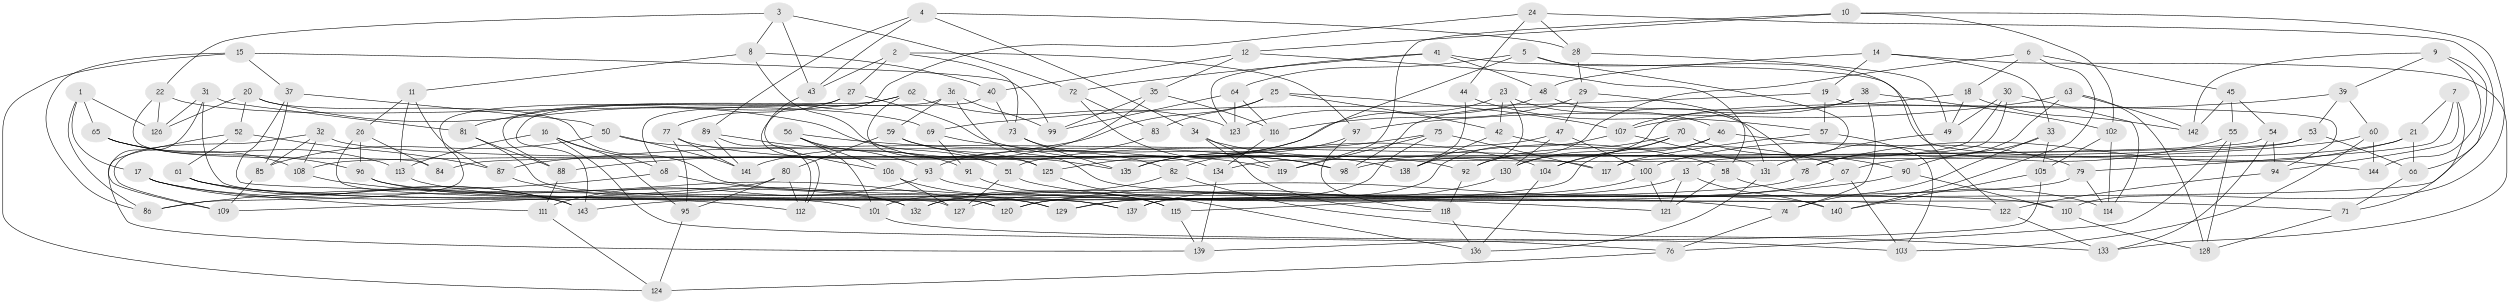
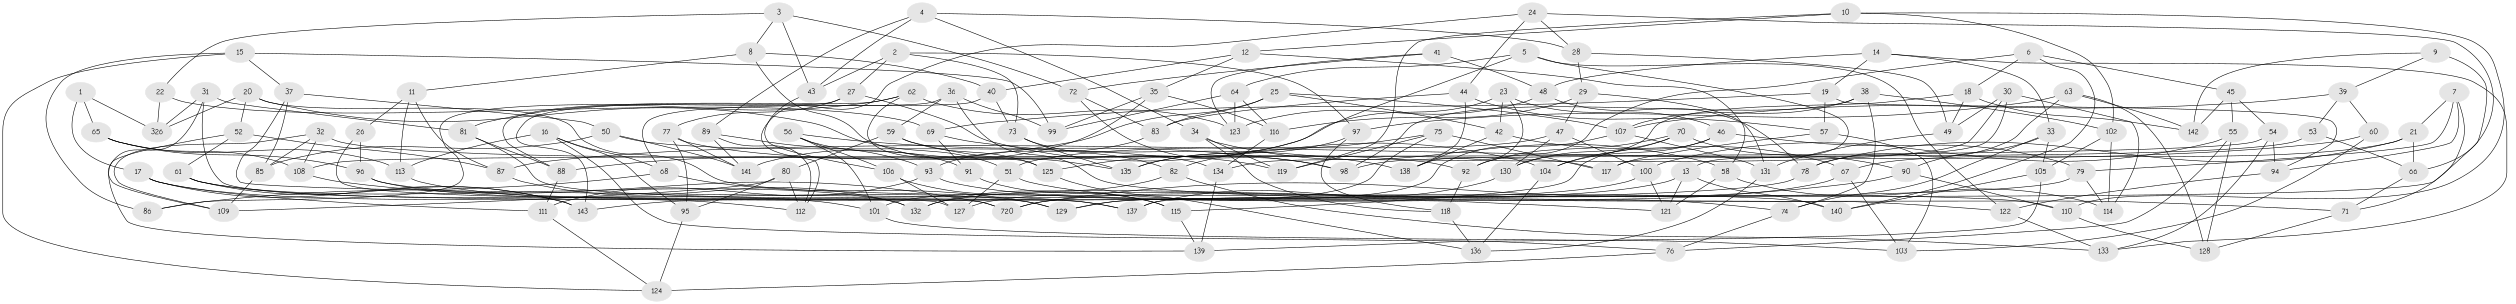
  graph {
    fontname="Comic Neue"
    node [color=gray90 fontname="Comic Neue" style=filled]
    edge [fontname="Comic Neue"]
    1
    17
    65
    86
-   126
+   126 [label=326]
    111
    112
    143
    113
    96
    108
    2
    27
    43
    73
    97
    77
    104
    106
    135
    82
    118
    3
    8
    22
    72
    11
    40
    69
-   84
    83
    98
    4
    28
    34
    89
    49
    29
    119
    58
    141
    93
    5
    13
    64
    122
    140
    121
    127
    99
    116
    123
    133
    6
    18
    45
    92
    142
    130
    54
    55
    7
    21
    71
    79
    94
    66
    67
    78
    128
    114
    129
    26
    87
    68
    9
    39
    137
-   144
    107
    53
    60
    10
    12
    102
    110
    35
    105
    132
    14
    19
    33
    48
    57
    74
    90
    15
    37
    124
    85
    50
    16
    76
    95
    131
    117
    103
    138
    91
    20
    51
    52
    61
    139
-   120
+   120 [label=720]
    23
    42
    46
    125
    115
    136
    24
    44
    25
    88
    47
    100
    134
    30
    31
    81
    109
    32
    36
    59
    80
    38
    41
    101
    56
    62
    63
    70
    75
    1 -- 17
    1 -- 65
-   1 -- 86
    1 -- 126
    17 -- 111
    17 -- 112
    17 -- 143
    65 -- 113
    65 -- 96
    65 -- 108
    111 -- 124
    113 -- 137
    96 -- 129
    96 -- 110
    108 -- 120
    2 -- 27
    2 -- 43
    2 -- 73
    2 -- 97
    27 -- 86
    27 -- 77
    27 -- 104
    43 -- 106
    73 -- 135
    73 -- 82
    97 -- 135
    97 -- 118
    77 -- 141
    77 -- 92
    77 -- 95
    104 -- 136
    106 -- 127
    106 -- 115
    82 -- 133
    82 -- 132
    118 -- 136
    3 -- 43
    3 -- 8
    3 -- 22
    3 -- 72
    8 -- 135
    8 -- 11
    8 -- 40
    22 -- 126
    22 -- 69
-   22 -- 84
    72 -- 83
    72 -- 98
    11 -- 113
    11 -- 26
    11 -- 87
    40 -- 73
    40 -- 68
    69 -- 138
    69 -- 91
    83 -- 93
    4 -- 43
    4 -- 28
    4 -- 34
    4 -- 89
    28 -- 49
    28 -- 29
    34 -- 118
    34 -- 119
    34 -- 58
    89 -- 112
    89 -- 141
    89 -- 93
    49 -- 131
    29 -- 116
    29 -- 131
    29 -- 47
    58 -- 121
    58 -- 114
    93 -- 111
    93 -- 121
    5 -- 135
    5 -- 13
    5 -- 64
    5 -- 122
    13 -- 140
    13 -- 121
    13 -- 127
    64 -- 99
    64 -- 116
    64 -- 123
    122 -- 133
    116 -- 134
    6 -- 140
    6 -- 18
    6 -- 45
    6 -- 92
    18 -- 49
    18 -- 142
    18 -- 130
    45 -- 142
    45 -- 54
    45 -- 55
    92 -- 118
    130 -- 137
    54 -- 108
    54 -- 133
    54 -- 94
    55 -- 128
    55 -- 76
    55 -- 100
    7 -- 21
    7 -- 71
    7 -- 79
    7 -- 94
    21 -- 66
    21 -- 67
    21 -- 78
    71 -- 128
    79 -- 114
    79 -- 129
    94 -- 122
    66 -- 71
    67 -- 103
    67 -- 120
    78 -- 143
    26 -- 96
-   26 -- 84
    26 -- 127
    87 -- 132
    68 -- 86
    68 -- 129
    9 -- 142
    9 -- 39
    9 -- 137
-   9 -- 144
    39 -- 107
    39 -- 53
    39 -- 60
    107 -- 129
    107 -- 131
-   53 -- 84
    53 -- 98
    53 -- 66
    60 -- 87
-   60 -- 144
    60 -- 103
    10 -- 119
    10 -- 12
    10 -- 102
    10 -- 110
    12 -- 40
    12 -- 58
    12 -- 35
    102 -- 114
    102 -- 105
    110 -- 128
    35 -- 141
    35 -- 99
    35 -- 116
    105 -- 140
    105 -- 139
    14 -- 133
    14 -- 19
    14 -- 33
    14 -- 48
    19 -- 69
    19 -- 94
    19 -- 57
    33 -- 105
    33 -- 74
    33 -- 90
    48 -- 123
    48 -- 78
    57 -- 117
    57 -- 103
    74 -- 76
    90 -- 110
    90 -- 120
    15 -- 86
    15 -- 99
    15 -- 37
    15 -- 124
    37 -- 122
    37 -- 85
    37 -- 50
    85 -- 109
    50 -- 141
    50 -- 85
    50 -- 134
    16 -- 113
    16 -- 68
    16 -- 76
    16 -- 95
    76 -- 124
    95 -- 124
    131 -- 136
    91 -- 115
    20 -- 126
    20 -- 140
    20 -- 51
    20 -- 52
    51 -- 127
    51 -- 74
    52 -- 87
    52 -- 61
    52 -- 139
    61 -- 143
    61 -- 132
    61 -- 101
    23 -- 138
    23 -- 42
    23 -- 46
    23 -- 125
    42 -- 67
    42 -- 138
    46 -- 104
    46 -- 79
    46 -- 115
    125 -- 136
    115 -- 139
    24 -- 112
    24 -- 28
    24 -- 66
    24 -- 44
+   44 -- 83
    44 -- 57
    44 -- 138
    25 -- 83
    25 -- 107
    25 -- 42
    25 -- 88
    88 -- 111
    47 -- 130
    47 -- 51
    47 -- 100
    100 -- 121
    100 -- 132
    134 -- 139
    30 -- 49
    30 -- 114
    30 -- 117
    30 -- 134
    31 -- 126
    31 -- 120
    31 -- 81
    31 -- 109
    81 -- 137
    81 -- 88
    32 -- 108
    32 -- 85
    32 -- 117
    32 -- 109
    36 -- 143
    36 -- 99
    36 -- 71
    36 -- 59
    59 -- 119
    59 -- 125
    59 -- 80
    80 -- 112
    80 -- 95
    80 -- 109
    38 -- 98
    38 -- 107
    38 -- 102
    38 -- 74
    41 -- 72
    41 -- 123
-   41 -- 144
    41 -- 48
    101 -- 103
    56 -- 106
    56 -- 98
    56 -- 91
    56 -- 101
    62 -- 123
    62 -- 125
    62 -- 88
    62 -- 81
    63 -- 97
    63 -- 142
    63 -- 78
    63 -- 128
    70 -- 104
    70 -- 92
    70 -- 130
    70 -- 90
    75 -- 82
    75 -- 119
    75 -- 117
    75 -- 101
  }
